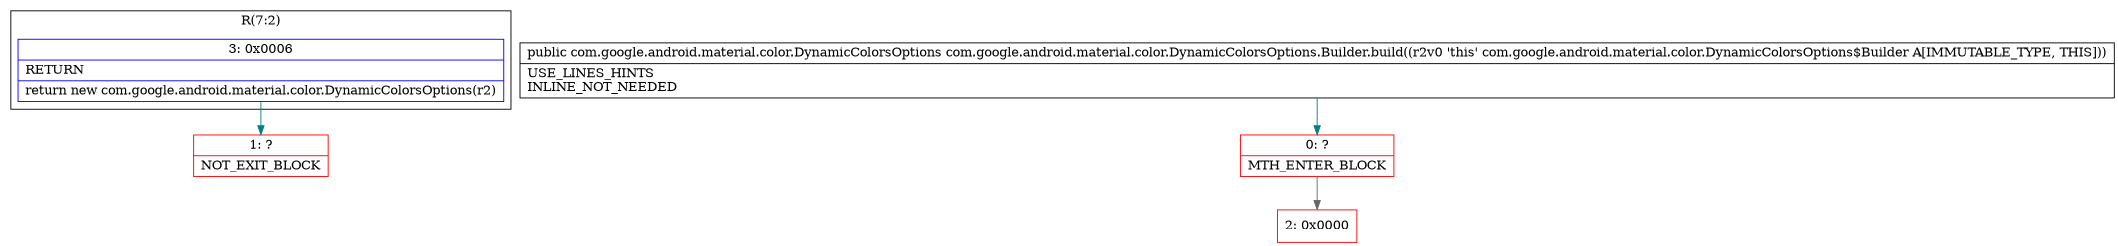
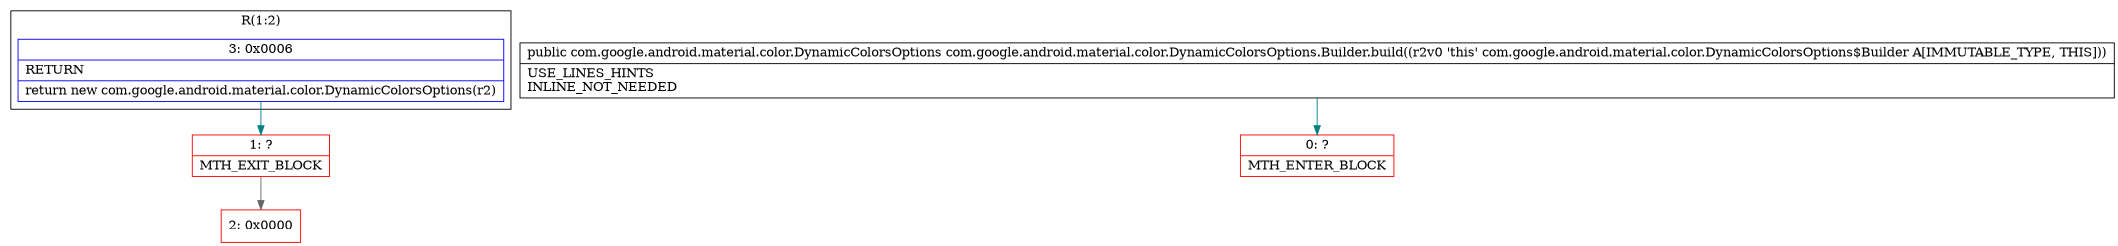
  digraph {
    node [color=red shape=record]
    edge [color=teal]
    n1 [color=blue label="{3\:\ 0x0006|RETURN\l|return new com.google.android.material.color.DynamicColorsOptions(r2)\l}"]
-   n2 [label="{1\:\ ?|NOT_EXIT_BLOCK\l}"]
+   n2 [label="{1\:\ ?|MTH_EXIT_BLOCK\l}"]
    n3 [label="{0\:\ ?|MTH_ENTER_BLOCK\l}"]
    n4 [label="{2\:\ 0x0000}"]
    n5 [label="{public com.google.android.material.color.DynamicColorsOptions com.google.android.material.color.DynamicColorsOptions.Builder.build((r2v0 'this' com.google.android.material.color.DynamicColorsOptions$Builder A[IMMUTABLE_TYPE, THIS]))  | USE_LINES_HINTS\lINLINE_NOT_NEEDED\l}" color=""]
    subgraph cluster_1 {
-     label="R(7:2)"
+     label="R(1:2)"
      n1
    }
    n1 -> n2
-   n3 -> n4 [color=gray40]
+   n2 -> n4 [color=gray40]
    n5 -> n3
  }
